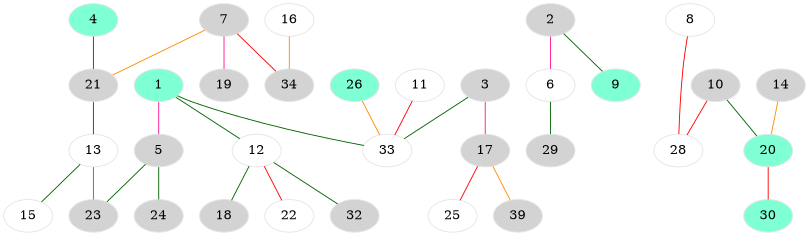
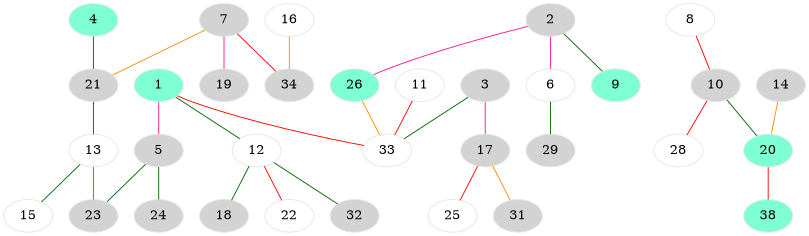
  graph {
    node [color=gray90 fillcolor=lightgrey style=filled]
    edge [color=darkgreen weight=1.0]
    1 [fillcolor=aquamarine]
    5
    12 [fillcolor=white]
    33 [fillcolor=white]
    23
    24
    8 [fillcolor=white]
    28 [fillcolor=white]
    18
    22 [fillcolor=white]
    32
    6 [fillcolor=white]
    2
    9 [fillcolor=aquamarine]
    26 [fillcolor=aquamarine]
    29
    3
    17
    25 [fillcolor=white]
-   31 [label=39]
+   31
    4 [fillcolor=aquamarine]
    21
    13 [fillcolor=white]
    15 [fillcolor=white]
    7
    19
    34
    10
    20 [fillcolor=aquamarine]
-   30 [fillcolor=aquamarine]
+   30 [fillcolor=aquamarine label=38]
    11 [fillcolor=white]
    14
    16 [fillcolor=white]
    1 -- 5 [color=deeppink]
    1 -- 12
-   1 -- 33
+   1 -- 33 [color=red]
    5 -- 23
    5 -- 24
    12 -- 18
    12 -- 22 [color=red]
    12 -- 32
-   8 -- 28 [color=red]
+   8 -- 10 [color=red]
    6 -- 29
    2 -- 6 [color=deeppink]
    2 -- 9
+   2 -- 26 [color=deeppink]
    26 -- 33 [color=darkorange]
    3 -- 33
    3 -- 17 [color=deeppink]
    17 -- 25 [color=red]
    17 -- 31 [color=darkorange]
    4 -- 21
    21 -- 13
    13 -- 23 [color=deeppink]
    13 -- 15
    7 -- 21 [color=darkorange]
    7 -- 19 [color=deeppink]
    7 -- 34 [color=red]
    10 -- 28 [color=red]
    10 -- 20
    20 -- 30 [color=red]
    11 -- 33 [color=red]
    14 -- 20 [color=darkorange]
    16 -- 34 [color=darkorange]
  }
